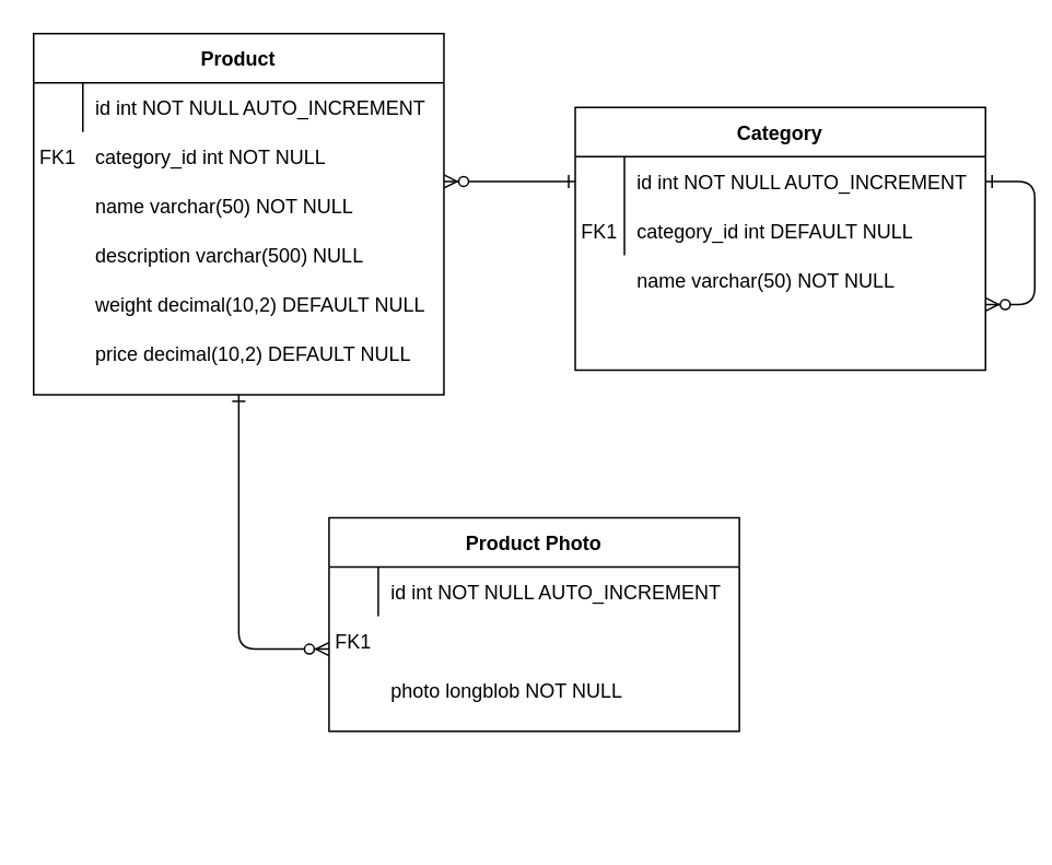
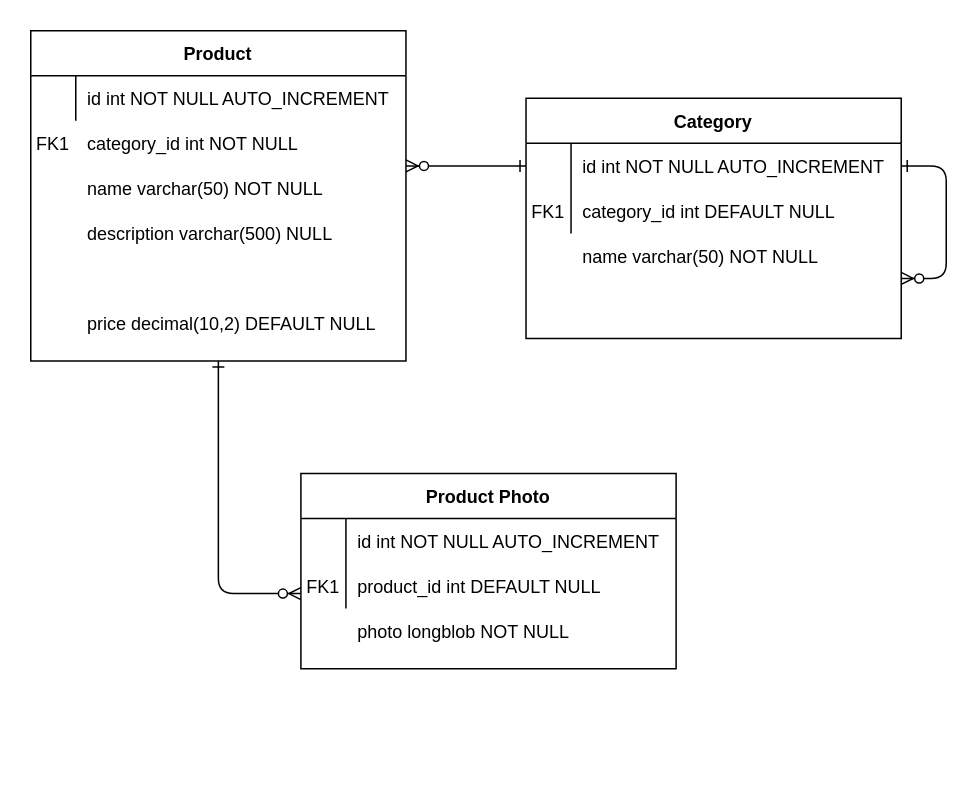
  <mxCell id="0" />
  <mxCell id="1" parent="0" />
  <mxCell id="2" value="" style="endArrow=ERone;startArrow=ERzeroToMany;endFill=0;startFill=1;entryX=0;entryY=0.5;entryDx=0;entryDy=0;" parent="1" target="17" edge="1"><mxGeometry width="100" height="100" relative="1" as="geometry"><mxPoint x="270" y="110" as="sourcePoint" /><mxPoint x="349" y="157" as="targetPoint" /><Array as="points" /></mxGeometry></mxCell>
  <mxCell id="3" value="" style="group" vertex="1" connectable="0" parent="1"><mxGeometry x="20" y="20" width="250" height="280" as="geometry" /></mxCell>
  <mxCell id="4" value="Product" style="shape=table;startSize=30;container=1;collapsible=1;childLayout=tableLayout;fixedRows=1;rowLines=0;fontStyle=1;align=center;resizeLast=1;" parent="3" vertex="1"><mxGeometry width="250" height="220" as="geometry" /></mxCell>
  <mxCell id="5" value="" style="shape=partialRectangle;collapsible=0;dropTarget=0;pointerEvents=0;fillColor=none;points=[[0,0.5],[1,0.5]];portConstraint=eastwest;top=0;left=0;right=0;bottom=0;" parent="4" vertex="1"><mxGeometry y="30" width="250" height="30" as="geometry" /></mxCell>
  <mxCell id="6" value="" style="shape=partialRectangle;overflow=hidden;connectable=0;fillColor=none;top=0;left=0;bottom=0;right=0;" parent="5" vertex="1"><mxGeometry width="30" height="30" as="geometry" /></mxCell>
  <mxCell id="7" value="id int NOT NULL AUTO_INCREMENT" style="shape=partialRectangle;overflow=hidden;connectable=0;fillColor=none;top=0;left=0;bottom=0;right=0;align=left;spacingLeft=6;" parent="5" vertex="1"><mxGeometry x="30" width="220" height="30" as="geometry" /></mxCell>
  <mxCell id="8" value="category_id int NOT NULL" style="shape=partialRectangle;overflow=hidden;connectable=0;fillColor=none;top=0;left=0;bottom=0;right=0;align=left;spacingLeft=6;" vertex="1" parent="3"><mxGeometry x="30" y="60" width="220" height="30" as="geometry" /></mxCell>
  <mxCell id="9" value="name varchar(50) NOT NULL" style="shape=partialRectangle;overflow=hidden;connectable=0;fillColor=none;top=0;left=0;bottom=0;right=0;align=left;spacingLeft=6;" vertex="1" parent="3"><mxGeometry x="30" y="90" width="220" height="30" as="geometry" /></mxCell>
  <mxCell id="10" value="description varchar(500) NULL" style="shape=partialRectangle;overflow=hidden;connectable=0;fillColor=none;top=0;left=0;bottom=0;right=0;align=left;spacingLeft=6;" vertex="1" parent="3"><mxGeometry x="30" y="120" width="220" height="30" as="geometry" /></mxCell>
- <mxCell id="11" value="weight decimal(10,2) DEFAULT NULL" style="shape=partialRectangle;overflow=hidden;connectable=0;fillColor=none;top=0;left=0;bottom=0;right=0;align=left;spacingLeft=6;" vertex="1" parent="3"><mxGeometry x="30" y="150" width="220" height="30" as="geometry" /></mxCell>
  <mxCell id="12" value="price decimal(10,2) DEFAULT NULL" style="shape=partialRectangle;overflow=hidden;connectable=0;fillColor=none;top=0;left=0;bottom=0;right=0;align=left;spacingLeft=6;" vertex="1" parent="3"><mxGeometry x="30" y="180" width="220" height="30" as="geometry" /></mxCell>
  <mxCell id="13" value="FK1" style="shape=partialRectangle;overflow=hidden;connectable=0;fillColor=none;top=0;left=0;bottom=0;right=0;" vertex="1" parent="3"><mxGeometry y="60" width="30" height="30" as="geometry" /></mxCell>
  <mxCell id="14" value="" style="group" vertex="1" connectable="0" parent="1"><mxGeometry x="350" y="65" width="250" height="190" as="geometry" /></mxCell>
  <mxCell id="15" value="" style="group" vertex="1" connectable="0" parent="14"><mxGeometry width="250" height="190" as="geometry" /></mxCell>
  <mxCell id="16" value="Category" style="shape=table;startSize=30;container=1;collapsible=1;childLayout=tableLayout;fixedRows=1;rowLines=0;fontStyle=1;align=center;resizeLast=1;" parent="15" vertex="1"><mxGeometry width="250" height="160" as="geometry" /></mxCell>
  <mxCell id="17" value="" style="shape=partialRectangle;collapsible=0;dropTarget=0;pointerEvents=0;fillColor=none;points=[[0,0.5],[1,0.5]];portConstraint=eastwest;top=0;left=0;right=0;bottom=0;" parent="16" vertex="1"><mxGeometry y="30" width="250" height="30" as="geometry" /></mxCell>
  <mxCell id="18" value="" style="shape=partialRectangle;overflow=hidden;connectable=0;fillColor=none;top=0;left=0;bottom=0;right=0;" parent="17" vertex="1"><mxGeometry width="30" height="30" as="geometry" /></mxCell>
  <mxCell id="19" value="id int NOT NULL AUTO_INCREMENT" style="shape=partialRectangle;overflow=hidden;connectable=0;fillColor=none;top=0;left=0;bottom=0;right=0;align=left;spacingLeft=6;" parent="17" vertex="1"><mxGeometry x="30" width="220" height="30" as="geometry" /></mxCell>
  <mxCell id="20" value="" style="shape=partialRectangle;collapsible=0;dropTarget=0;pointerEvents=0;fillColor=none;points=[[0,0.5],[1,0.5]];portConstraint=eastwest;top=0;left=0;right=0;bottom=0;" parent="16" vertex="1"><mxGeometry y="60" width="250" height="30" as="geometry" /></mxCell>
  <mxCell id="21" value="" style="shape=partialRectangle;overflow=hidden;connectable=0;fillColor=none;top=0;left=0;bottom=0;right=0;" parent="20" vertex="1"><mxGeometry width="30" height="30" as="geometry" /></mxCell>
  <mxCell id="22" value="" style="shape=partialRectangle;overflow=hidden;connectable=0;fillColor=none;top=0;left=0;bottom=0;right=0;align=left;spacingLeft=6;" parent="20" vertex="1"><mxGeometry x="30" width="220" height="30" as="geometry" /></mxCell>
  <mxCell id="23" value="" style="edgeStyle=entityRelationEdgeStyle;endArrow=ERzeroToMany;startArrow=ERone;endFill=1;startFill=0;entryX=1;entryY=0.75;entryDx=0;entryDy=0;exitX=1;exitY=0.5;exitDx=0;exitDy=0;" edge="1" parent="16" source="17" target="16"><mxGeometry width="100" height="100" relative="1" as="geometry"><mxPoint x="250" y="110" as="sourcePoint" /><mxPoint x="10" y="55" as="targetPoint" /></mxGeometry></mxCell>
  <mxCell id="24" value="category_id int DEFAULT NULL" style="shape=partialRectangle;overflow=hidden;connectable=0;fillColor=none;top=0;left=0;bottom=0;right=0;align=left;spacingLeft=6;" vertex="1" parent="15"><mxGeometry x="30" y="60" width="220" height="30" as="geometry" /></mxCell>
  <mxCell id="25" value="name varchar(50) NOT NULL" style="shape=partialRectangle;overflow=hidden;connectable=0;fillColor=none;top=0;left=0;bottom=0;right=0;align=left;spacingLeft=6;" vertex="1" parent="15"><mxGeometry x="30" y="90" width="220" height="30" as="geometry" /></mxCell>
  <mxCell id="26" value="FK1" style="shape=partialRectangle;overflow=hidden;connectable=0;fillColor=none;top=0;left=0;bottom=0;right=0;" vertex="1" parent="15"><mxGeometry y="60" width="30" height="30" as="geometry" /></mxCell>
  <mxCell id="27" value="" style="group" vertex="1" connectable="0" parent="1"><mxGeometry x="200" y="315" width="250" height="190" as="geometry" /></mxCell>
  <mxCell id="28" value="" style="group" vertex="1" connectable="0" parent="27"><mxGeometry width="250" height="190" as="geometry" /></mxCell>
  <mxCell id="29" value="Product Photo" style="shape=table;startSize=30;container=1;collapsible=1;childLayout=tableLayout;fixedRows=1;rowLines=0;fontStyle=1;align=center;resizeLast=1;" vertex="1" parent="28"><mxGeometry width="250" height="130" as="geometry" /></mxCell>
  <mxCell id="30" value="" style="shape=partialRectangle;collapsible=0;dropTarget=0;pointerEvents=0;fillColor=none;points=[[0,0.5],[1,0.5]];portConstraint=eastwest;top=0;left=0;right=0;bottom=0;" vertex="1" parent="29"><mxGeometry y="30" width="250" height="30" as="geometry" /></mxCell>
  <mxCell id="31" value="" style="shape=partialRectangle;overflow=hidden;connectable=0;fillColor=none;top=0;left=0;bottom=0;right=0;" vertex="1" parent="30"><mxGeometry width="30" height="30" as="geometry" /></mxCell>
  <mxCell id="32" value="id int NOT NULL AUTO_INCREMENT" style="shape=partialRectangle;overflow=hidden;connectable=0;fillColor=none;top=0;left=0;bottom=0;right=0;align=left;spacingLeft=6;" vertex="1" parent="30"><mxGeometry x="30" width="220" height="30" as="geometry" /></mxCell>
  <mxCell id="33" value="" style="shape=partialRectangle;collapsible=0;dropTarget=0;pointerEvents=0;fillColor=none;points=[[0,0.5],[1,0.5]];portConstraint=eastwest;top=0;left=0;right=0;bottom=0;" vertex="1" parent="29"><mxGeometry y="60" width="250" height="30" as="geometry" /></mxCell>
  <mxCell id="34" value="FK1" style="shape=partialRectangle;overflow=hidden;connectable=0;fillColor=none;top=0;left=0;bottom=0;right=0;" vertex="1" parent="33"><mxGeometry width="30" height="30" as="geometry" /></mxCell>
+ <mxCell id="35" value="product_id int DEFAULT NULL" style="shape=partialRectangle;overflow=hidden;connectable=0;fillColor=none;top=0;left=0;bottom=0;right=0;align=left;spacingLeft=6;" vertex="1" parent="33"><mxGeometry x="30" width="220" height="30" as="geometry" /></mxCell>
  <mxCell id="36" value="photo longblob NOT NULL" style="shape=partialRectangle;overflow=hidden;connectable=0;fillColor=none;top=0;left=0;bottom=0;right=0;align=left;spacingLeft=6;" vertex="1" parent="28"><mxGeometry x="30" y="90" width="220" height="30" as="geometry" /></mxCell>
  <mxCell id="37" value="" style="edgeStyle=orthogonalEdgeStyle;endArrow=ERzeroToMany;startArrow=ERone;endFill=1;startFill=0;exitX=0.5;exitY=1;exitDx=0;exitDy=0;" edge="1" parent="1" source="4"><mxGeometry width="100" height="100" relative="1" as="geometry"><mxPoint x="110" y="275" as="sourcePoint" /><mxPoint x="200" y="395" as="targetPoint" /><Array as="points"><mxPoint x="145" y="395" /><mxPoint x="200" y="395" /></Array></mxGeometry></mxCell>
